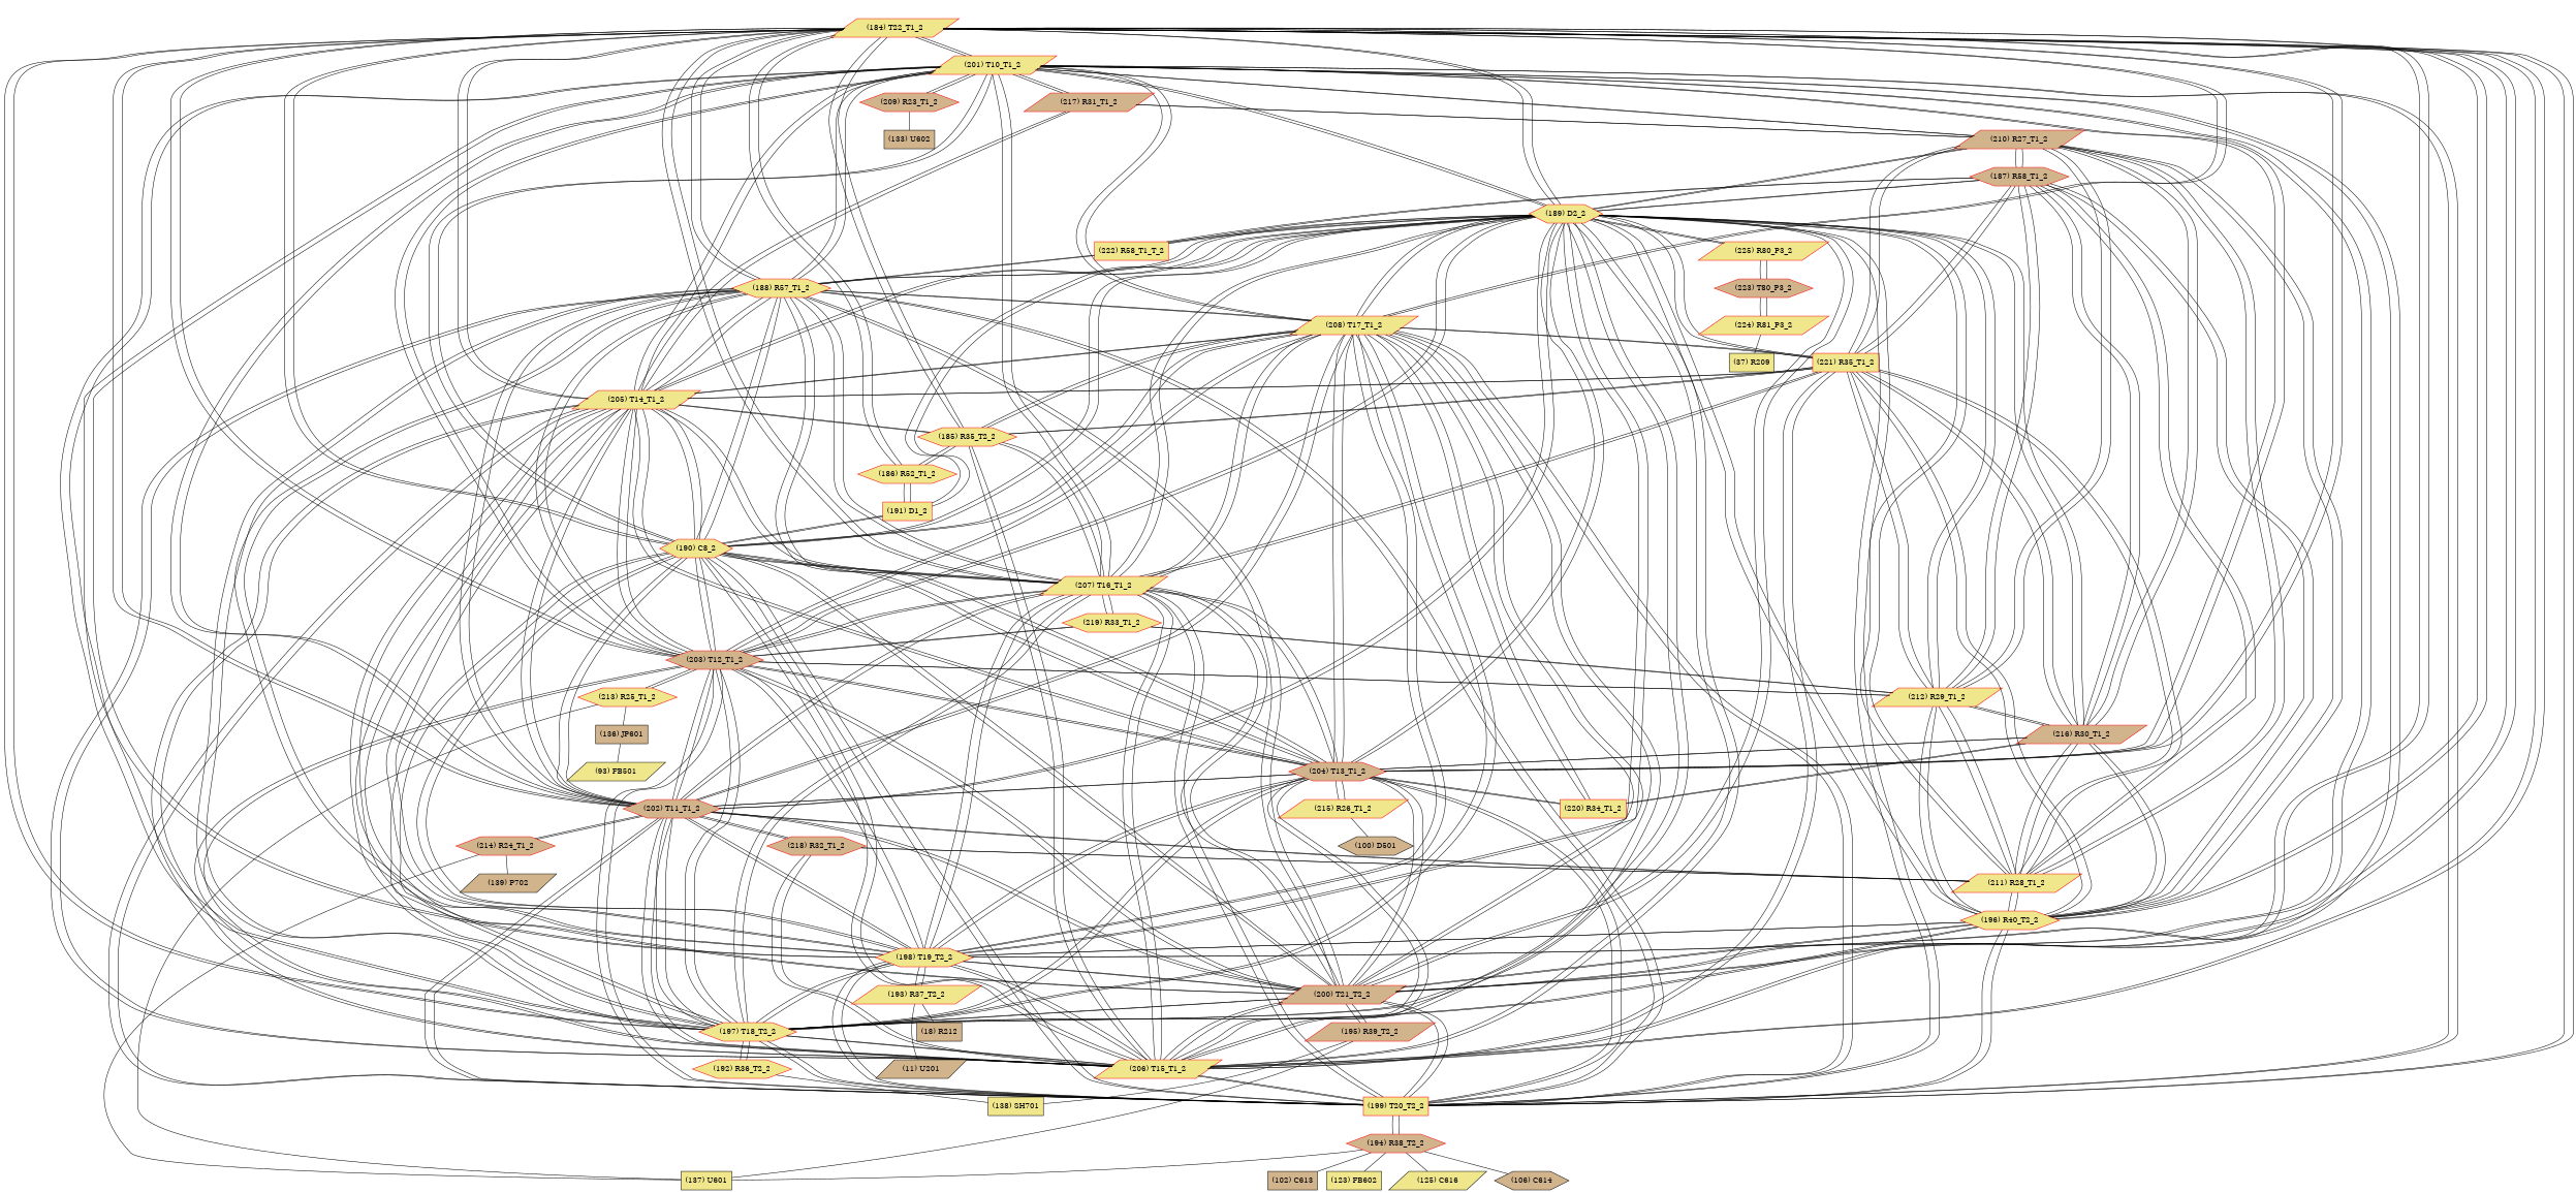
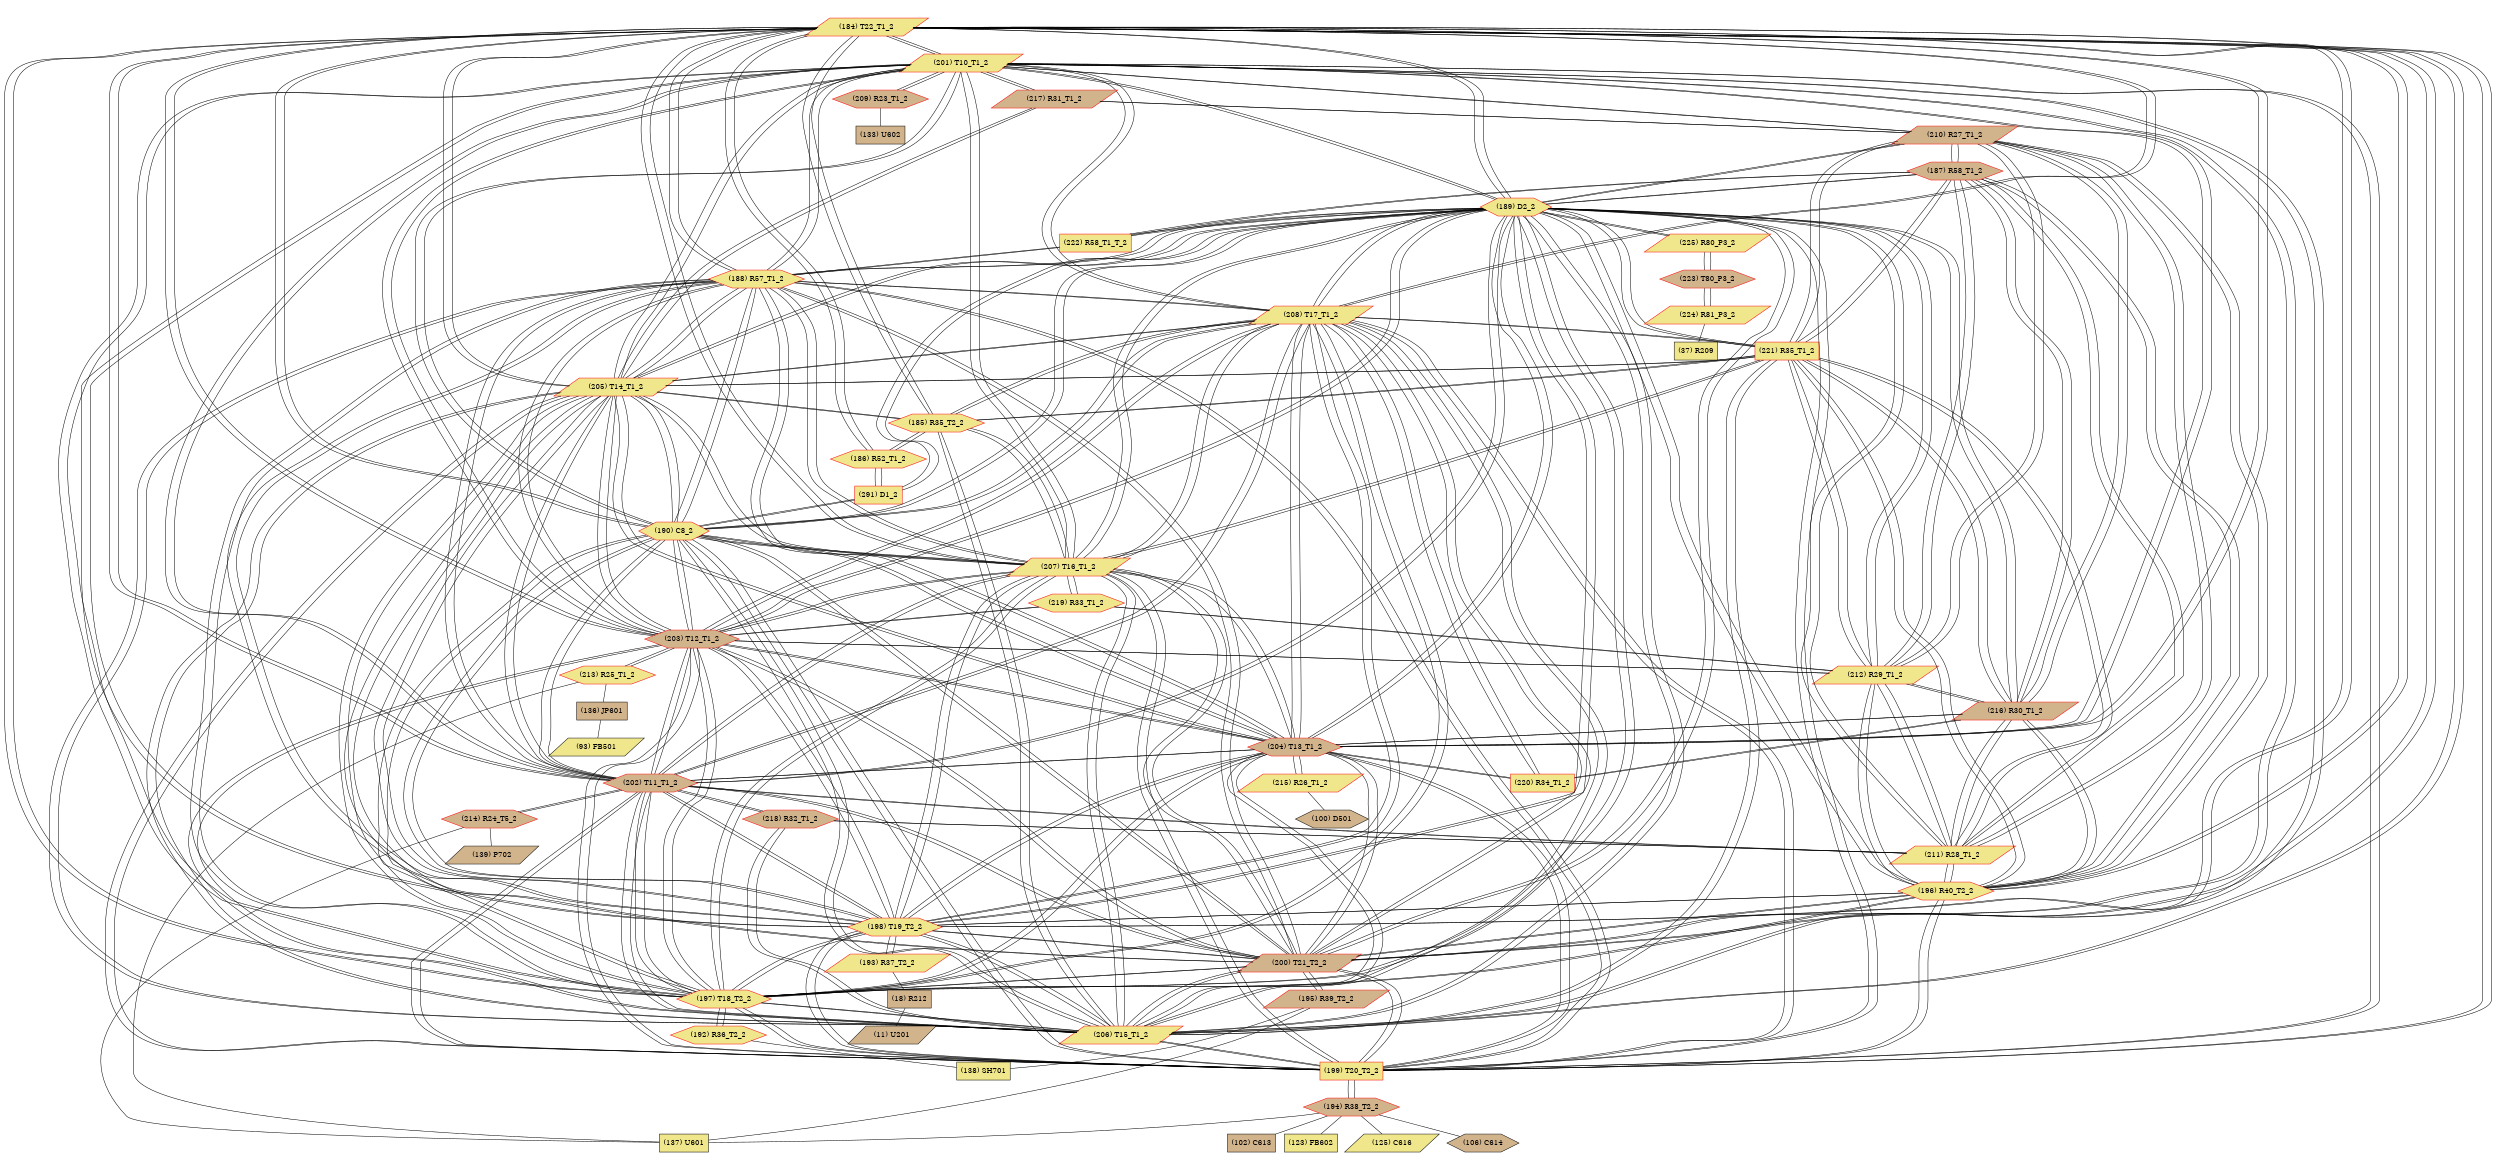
  graph {
    node [color=red fillcolor=khaki shape=hexagon style=filled]
    n1 [label="(184) T22_T1_2" shape=parallelogram]
    n2 [label="(201) T10_T1_2" shape=parallelogram]
    n3 [fillcolor=tan label="(202) T11_T1_2"]
    n4 [fillcolor=tan label="(203) T12_T1_2"]
    n5 [fillcolor=tan label="(204) T13_T1_2"]
    n6 [label="(199) T20_T2_2" shape=box]
    n7 [label="(205) T14_T1_2" shape=parallelogram]
    n8 [label="(206) T15_T1_2" shape=parallelogram]
    n9 [label="(197) T18_T2_2"]
    n10 [fillcolor=tan label="(200) T21_T2_2" shape=parallelogram]
    n11 [label="(198) T19_T2_2"]
    n12 [label="(190) C8_2"]
    n13 [label="(207) T16_T1_2" shape=parallelogram]
    n14 [label="(208) T17_T1_2" shape=parallelogram]
    n15 [label="(189) D2_2"]
    n16 [label="(188) R57_T1_2"]
    n17 [label="(185) R35_T2_2"]
    n18 [label="(186) R52_T1_2"]
    n19 [label="(196) R40_T2_2"]
    n20 [fillcolor=tan label="(210) R27_T1_2" shape=parallelogram]
    n21 [fillcolor=tan label="(209) R23_T1_2"]
    n22 [fillcolor=tan label="(217) R31_T1_2" shape=parallelogram]
    n23 [label="(211) R28_T1_2" shape=parallelogram]
-   n24 [fillcolor=tan label="(214) R24_T1_2"]
+   n24 [fillcolor=tan label="(214) R24_T5_2"]
    n25 [fillcolor=tan label="(218) R32_T1_2"]
    n26 [label="(212) R29_T1_2" shape=parallelogram]
    n27 [label="(219) R33_T1_2"]
    n28 [label="(213) R25_T1_2"]
    n29 [fillcolor=tan label="(216) R30_T1_2" shape=parallelogram]
    n30 [label="(220) R34_T1_2" shape=box]
    n31 [label="(215) R26_T1_2" shape=parallelogram]
    n32 [fillcolor=tan label="(194) R38_T2_2"]
    n33 [label="(221) R35_T1_2" shape=box]
    n34 [label="(192) R36_T2_2"]
    n35 [fillcolor=tan label="(195) R39_T2_2" shape=parallelogram]
    n36 [label="(193) R37_T2_2" shape=parallelogram]
-   n37 [label="(191) D1_2" shape=box]
+   n37 [label="(291) D1_2" shape=box]
    n38 [fillcolor=tan label="(187) R58_T1_2"]
    n39 [label="(222) R58_T1_T_2" shape=box]
    n40 [label="(225) R80_P3_2" shape=parallelogram]
    n41 [fillcolor=tan label="(133) U602" shape=box color=""]
    n42 [label="(137) U601" shape=box color=""]
    n43 [fillcolor=tan label="(139) P702" shape=parallelogram color=""]
    n44 [fillcolor=tan label="(136) JP601" shape=box color=""]
    n45 [fillcolor=tan label="(100) D501" color=""]
    n46 [fillcolor=tan label="(106) C614" color=""]
    n47 [fillcolor=tan label="(102) C613" shape=box color=""]
    n48 [label="(123) FB602" shape=box color=""]
    n49 [label="(125) C616" shape=parallelogram color=""]
    n50 [label="(138) SH701" shape=box color=""]
    n51 [fillcolor=tan label="(11) U201" shape=parallelogram color=""]
    n52 [fillcolor=tan label="(18) R212" shape=box color=""]
    n53 [fillcolor=tan label="(223) T80_P3_2"]
    n54 [label="(224) R81_P3_2" shape=parallelogram]
    n55 [label="(93) FB501" shape=parallelogram color=""]
    n56 [label="(37) R209" shape=box color=""]
    n1 -- n2
    n1 -- n3
    n1 -- n4
    n1 -- n5
    n1 -- n6
    n1 -- n7
    n1 -- n8
    n1 -- n9
    n1 -- n10
    n1 -- n11
    n1 -- n12
    n1 -- n13
    n1 -- n14
    n1 -- n15
    n1 -- n16
    n1 -- n17
    n1 -- n18
    n1 -- n19
    n2 -- n1
    n2 -- n3
    n2 -- n4
    n2 -- n5
    n2 -- n6
    n2 -- n7
    n2 -- n8
    n2 -- n9
    n2 -- n10
    n2 -- n11
    n2 -- n12
    n2 -- n13
    n2 -- n14
    n2 -- n15
    n2 -- n16
    n2 -- n20
    n2 -- n21
    n2 -- n22
    n3 -- n1
    n3 -- n2
    n3 -- n4
    n3 -- n5
    n3 -- n6
    n3 -- n7
    n3 -- n8
    n3 -- n9
    n3 -- n10
    n3 -- n11
    n3 -- n12
    n3 -- n13
    n3 -- n14
    n3 -- n15
    n3 -- n16
    n3 -- n23
    n3 -- n24
    n3 -- n25
    n4 -- n1
    n4 -- n2
    n4 -- n3
    n4 -- n5
    n4 -- n6
    n4 -- n7
    n4 -- n8
    n4 -- n9
    n4 -- n10
    n4 -- n11
    n4 -- n12
    n4 -- n13
    n4 -- n14
    n4 -- n15
    n4 -- n16
    n4 -- n26
    n4 -- n27
    n4 -- n28
    n5 -- n1
    n5 -- n2
    n5 -- n3
    n5 -- n4
    n5 -- n6
    n5 -- n7
    n5 -- n8
    n5 -- n9
    n5 -- n10
    n5 -- n11
    n5 -- n12
    n5 -- n13
    n5 -- n14
    n5 -- n15
    n5 -- n16
    n5 -- n29
    n5 -- n30
    n5 -- n31
    n6 -- n1
    n6 -- n2
    n6 -- n3
    n6 -- n4
    n6 -- n5
    n6 -- n7
    n6 -- n8
    n6 -- n9
    n6 -- n10
    n6 -- n11
    n6 -- n12
    n6 -- n13
    n6 -- n14
    n6 -- n15
    n6 -- n16
    n6 -- n19
    n6 -- n32
    n7 -- n1
    n7 -- n2
    n7 -- n3
    n7 -- n4
    n7 -- n5
    n7 -- n6
    n7 -- n8
    n7 -- n9
    n7 -- n10
    n7 -- n11
    n7 -- n12
    n7 -- n13
    n7 -- n14
    n7 -- n15
    n7 -- n16
    n7 -- n17
    n7 -- n22
    n7 -- n33
    n8 -- n1
    n8 -- n2
    n8 -- n3
    n8 -- n4
    n8 -- n5
    n8 -- n6
    n8 -- n7
    n8 -- n9
    n8 -- n10
    n8 -- n11
    n8 -- n12
    n8 -- n13
    n8 -- n14
    n8 -- n15
    n8 -- n16
    n8 -- n17
    n8 -- n25
    n8 -- n33
    n9 -- n1
    n9 -- n2
    n9 -- n3
    n9 -- n4
    n9 -- n5
    n9 -- n6
    n9 -- n7
    n9 -- n8
    n9 -- n10
    n9 -- n11
    n9 -- n12
    n9 -- n13
    n9 -- n14
    n9 -- n15
    n9 -- n16
    n9 -- n19
    n9 -- n34
    n10 -- n1
    n10 -- n2
    n10 -- n3
    n10 -- n4
    n10 -- n5
    n10 -- n6
    n10 -- n7
    n10 -- n8
    n10 -- n9
    n10 -- n11
    n10 -- n12
    n10 -- n13
    n10 -- n14
    n10 -- n15
    n10 -- n16
    n10 -- n19
    n10 -- n35
    n11 -- n1
    n11 -- n2
    n11 -- n3
    n11 -- n4
    n11 -- n5
    n11 -- n6
    n11 -- n7
    n11 -- n8
    n11 -- n9
    n11 -- n10
    n11 -- n12
    n11 -- n13
    n11 -- n14
    n11 -- n15
    n11 -- n16
    n11 -- n19
    n11 -- n36
    n12 -- n1
    n12 -- n2
    n12 -- n3
    n12 -- n4
    n12 -- n5
    n12 -- n6
    n12 -- n7
    n12 -- n8
    n12 -- n9
    n12 -- n10
    n12 -- n11
    n12 -- n13
    n12 -- n14
    n12 -- n15
    n12 -- n16
    n12 -- n37
    n13 -- n1
    n13 -- n2
    n13 -- n3
    n13 -- n4
    n13 -- n5
    n13 -- n6
    n13 -- n7
    n13 -- n8
    n13 -- n9
    n13 -- n10
    n13 -- n11
    n13 -- n12
    n13 -- n14
    n13 -- n15
    n13 -- n16
    n13 -- n17
    n13 -- n27
    n13 -- n33
    n14 -- n1
    n14 -- n2
    n14 -- n3
    n14 -- n4
    n14 -- n5
    n14 -- n6
    n14 -- n7
    n14 -- n8
    n14 -- n9
    n14 -- n10
    n14 -- n11
    n14 -- n12
    n14 -- n13
    n14 -- n15
    n14 -- n16
    n14 -- n17
    n14 -- n30
    n14 -- n33
    n15 -- n1
    n15 -- n2
    n15 -- n3
    n15 -- n4
    n15 -- n5
    n15 -- n6
    n15 -- n7
    n15 -- n8
    n15 -- n9
    n15 -- n10
    n15 -- n11
    n15 -- n12
    n15 -- n13
    n15 -- n14
    n15 -- n16
    n15 -- n19
    n15 -- n20
    n15 -- n23
    n15 -- n26
    n15 -- n29
    n15 -- n33
    n15 -- n37
    n15 -- n38
    n15 -- n39
    n15 -- n40
    n16 -- n1
    n16 -- n2
    n16 -- n3
    n16 -- n4
    n16 -- n5
    n16 -- n6
    n16 -- n7
    n16 -- n8
    n16 -- n9
    n16 -- n10
    n16 -- n11
    n16 -- n12
    n16 -- n13
    n16 -- n14
    n16 -- n15
    n16 -- n39
    n17 -- n1
    n17 -- n7
    n17 -- n8
    n17 -- n13
    n17 -- n14
    n17 -- n18
    n17 -- n33
    n18 -- n1
    n18 -- n17
    n18 -- n37
    n19 -- n1
    n19 -- n6
    n19 -- n9
    n19 -- n10
    n19 -- n11
    n19 -- n15
    n19 -- n20
    n19 -- n23
    n19 -- n26
    n19 -- n29
    n19 -- n33
    n19 -- n38
    n20 -- n2
    n20 -- n15
    n20 -- n19
    n20 -- n22
    n20 -- n23
    n20 -- n26
    n20 -- n29
    n20 -- n33
    n20 -- n38
    n21 -- n2
    n21 -- n41
    n22 -- n2
    n22 -- n7
    n22 -- n20
    n23 -- n3
    n23 -- n15
    n23 -- n19
    n23 -- n20
    n23 -- n25
    n23 -- n26
    n23 -- n29
    n23 -- n33
    n23 -- n38
    n24 -- n3
    n24 -- n42
    n24 -- n43
    n25 -- n3
    n25 -- n8
    n25 -- n23
    n26 -- n4
    n26 -- n15
    n26 -- n19
    n26 -- n20
    n26 -- n23
    n26 -- n27
    n26 -- n29
    n26 -- n33
    n26 -- n38
    n27 -- n4
    n27 -- n13
    n27 -- n26
    n28 -- n4
    n28 -- n42
    n28 -- n44
    n29 -- n5
    n29 -- n15
    n29 -- n19
    n29 -- n20
    n29 -- n23
    n29 -- n26
    n29 -- n30
    n29 -- n33
    n29 -- n38
    n30 -- n5
    n30 -- n14
    n30 -- n29
    n31 -- n5
    n31 -- n45
    n32 -- n6
    n32 -- n42
    n32 -- n46
    n32 -- n47
    n32 -- n48
    n32 -- n49
    n33 -- n7
    n33 -- n8
    n33 -- n13
    n33 -- n14
    n33 -- n15
    n33 -- n17
    n33 -- n19
    n33 -- n20
    n33 -- n23
    n33 -- n26
    n33 -- n29
    n33 -- n38
    n34 -- n9
    n34 -- n50
    n35 -- n10
    n35 -- n42
    n35 -- n50
    n36 -- n11
-   n36 -- n51
+   n52 -- n51
    n36 -- n52
    n37 -- n12
    n37 -- n15
    n37 -- n18
    n38 -- n15
    n38 -- n19
    n38 -- n20
    n38 -- n23
    n38 -- n26
    n38 -- n29
    n38 -- n33
    n38 -- n39
    n39 -- n15
    n39 -- n16
    n39 -- n38
    n40 -- n15
    n40 -- n53
    n44 -- n55
    n53 -- n40
    n53 -- n54
    n54 -- n53
    n54 -- n56
  }
